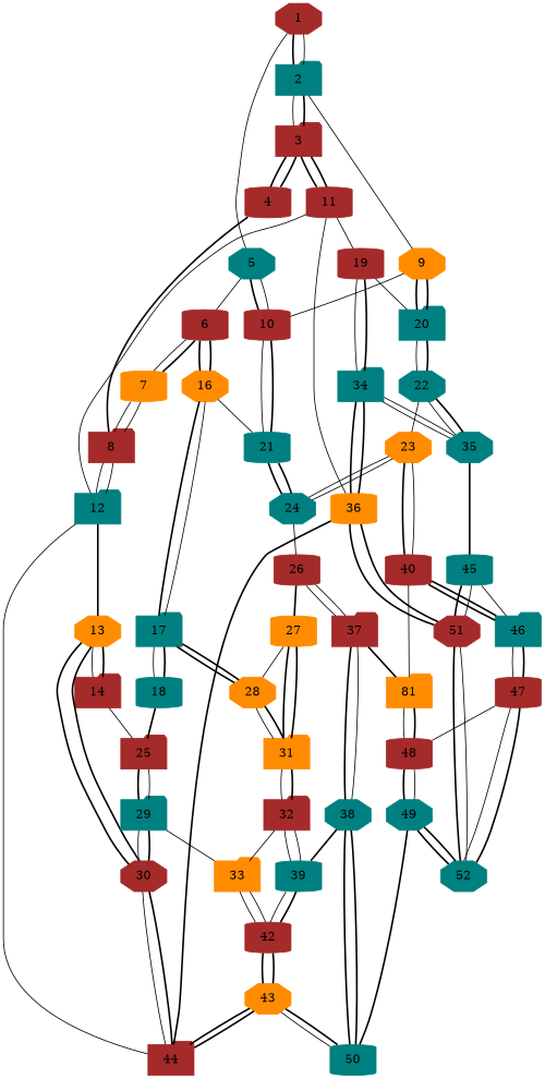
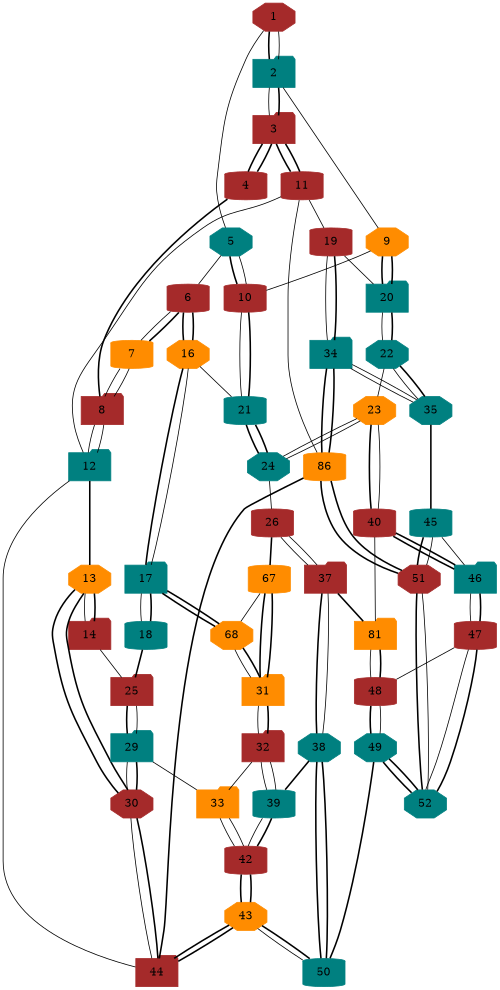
  graph {
    node [color=brown shape=cylinder style=filled]
    edge [style=bold]
    1 [shape=octagon]
    2 [color=teal shape=folder]
    5 [color=teal shape=octagon]
    3 [shape=folder]
    9 [color=darkorange shape=octagon]
    6
    10
    4
    11
    20 [color=teal shape=folder]
    8 [shape=folder]
    12 [color=teal shape=folder]
    19
-   36 [color=darkorange]
+   36 [color=darkorange label=86]
    7 [color=darkorange]
    16 [color=darkorange shape=octagon]
    21 [color=teal]
    17 [color=teal shape=folder]
    13 [color=darkorange shape=octagon]
    44 [shape=folder]
    22 [color=teal shape=octagon]
    24 [color=teal shape=octagon]
    34 [color=teal shape=folder]
    51 [shape=octagon]
    14 [shape=folder]
    30 [shape=octagon]
    25 [shape=folder]
    29 [color=teal shape=folder]
    18 [color=teal]
-   28 [color=darkorange shape=octagon]
+   28 [color=darkorange shape=octagon label=68]
    31 [color=darkorange shape=folder]
    35 [color=teal shape=octagon]
    23 [color=darkorange shape=octagon]
    26
    40
    45 [color=teal]
    n37 [color=darkorange label=81 shape=folder]
    46 [color=teal shape=folder]
-   27 [color=darkorange]
+   27 [color=darkorange label=67]
    37 [shape=folder]
    33 [color=darkorange shape=folder]
    38 [color=teal shape=octagon]
    32 [shape=folder]
    42
    39 [color=teal]
    43 [color=darkorange shape=octagon]
    52 [color=teal shape=octagon]
    50 [color=teal]
    48
    47
    49 [color=teal shape=octagon]
    1 -- 2
    1 -- 2 [style=solid]
    1 -- 5 [style=solid]
    2 -- 3 [style=solid]
    2 -- 3
    2 -- 9 [style=solid]
    5 -- 6 [style=solid]
    5 -- 10
    5 -- 10 [style=solid]
    3 -- 4
    3 -- 4
    3 -- 11
    3 -- 11
    9 -- 10 [style=solid]
    9 -- 20
    9 -- 20
    6 -- 7 [style=solid]
    6 -- 7
    6 -- 16
    6 -- 16
    10 -- 21 [style=solid]
    10 -- 21
    4 -- 8
    11 -- 12 [style=solid]
    11 -- 19 [style=solid]
    11 -- 36 [style=solid]
    20 -- 22 [style=solid]
    20 -- 22
    8 -- 12 [style=solid]
    8 -- 12 [style=solid]
    12 -- 13
    12 -- 44 [style=solid]
    19 -- 20 [style=solid]
    19 -- 34 [style=solid]
    19 -- 34
    36 -- 44
    36 -- 51
    36 -- 51
    7 -- 8 [style=solid]
    7 -- 8 [style=solid]
    16 -- 21 [style=solid]
    16 -- 17
    16 -- 17 [style=solid]
    21 -- 24
    21 -- 24
    17 -- 18 [style=solid]
    17 -- 18
    17 -- 28
    17 -- 28
    13 -- 14 [style=solid]
    13 -- 14
    13 -- 30
    13 -- 30
    22 -- 35 [style=solid]
    22 -- 35
    22 -- 23 [style=solid]
    24 -- 26 [style=solid]
    34 -- 36
    34 -- 36
    34 -- 35 [style=solid]
    34 -- 35 [style=solid]
    51 -- 52
    51 -- 52 [style=solid]
    14 -- 25 [style=solid]
    30 -- 44 [style=solid]
    30 -- 44
    25 -- 29
    25 -- 29 [style=solid]
    29 -- 30 [style=solid]
    29 -- 30
    29 -- 33 [style=solid]
    18 -- 25
    28 -- 31 [style=solid]
    28 -- 31
    31 -- 32 [style=solid]
    31 -- 32
    35 -- 45
    23 -- 24 [style=solid]
    23 -- 24 [style=solid]
    23 -- 40
    23 -- 40 [style=solid]
    26 -- 27
    26 -- 37 [style=solid]
    26 -- 37 [style=solid]
    40 -- n37 [style=solid]
    40 -- 46
    40 -- 46
    45 -- 51
    45 -- 51 [style=solid]
    45 -- 46 [style=solid]
    n37 -- 48 [style=solid]
    n37 -- 48
    46 -- 47 [style=solid]
    46 -- 47
    27 -- 28 [style=solid]
    27 -- 31
    27 -- 31
    37 -- n37
    37 -- 38
    37 -- 38 [style=solid]
    33 -- 42 [style=solid]
    33 -- 42 [style=solid]
    38 -- 39
    38 -- 50
    38 -- 50
    32 -- 33 [style=solid]
    32 -- 39 [style=solid]
    32 -- 39 [style=solid]
    42 -- 43
    42 -- 43
    39 -- 42 [style=solid]
    39 -- 42
    43 -- 44
    43 -- 44
    43 -- 50 [style=solid]
    43 -- 50
    48 -- 49
    48 -- 49 [style=solid]
    47 -- 52 [style=solid]
    47 -- 52
    47 -- 48 [style=solid]
    49 -- 52
    49 -- 52
    49 -- 50
  }
